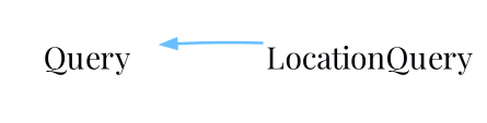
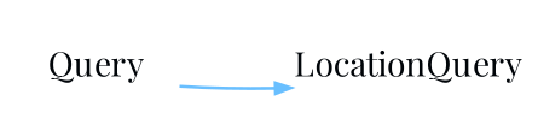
  digraph {
    rankdir=LR
    fontname="Playfair Display"
    node [fontcolor="#010509FF" fontname="Playfair Display" fontsize=11 margin=0.01 shape=none]
    n1 [label=Query]
    n2 [label=LocationQuery]
-   n2 -> n1 [arrowsize=0.5 color="#69BFFFFF" fontname="Playfair Display"]
+   n1 -> n2 [arrowsize=0.5 color="#69BFFFFF" fontname="Playfair Display"]
  }
